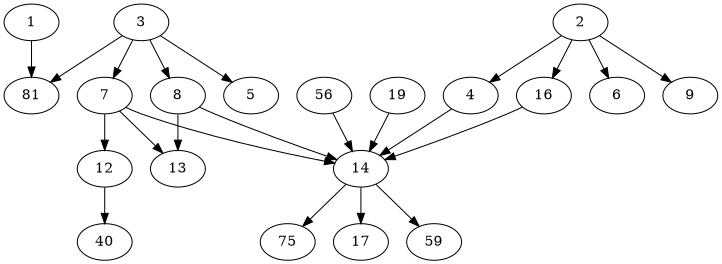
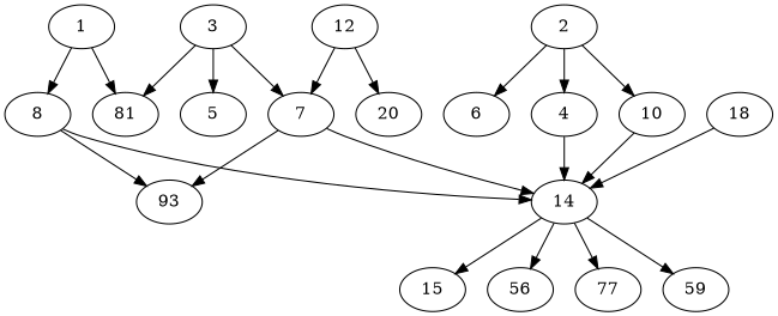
  digraph {
    node [alpha=0.09]
    1 [alpha=0.07 expect_size=33427456]
    8 [alpha=0.18 expect_size=47333376]
    n3 [alpha=0.03 expect_size=40163328 label=81]
    14 [alpha=0.16 expect_size=31305728]
-   13 [alpha=0.11 expect_size=31010816]
-   15 [expect_size=7165952 label=75]
+   13 [alpha=0.11 expect_size=31010816 label=93]
+   15 [expect_size=7165952]
    n7 [alpha=0.05 expect_size=27931648 label=56]
-   17 [alpha=0.10 expect_size=15282176]
+   17 [alpha=0.10 expect_size=15282176 label=77]
    n9 [expect_size=12776448 label=59]
    2 [expect_size=46344192]
    4 [alpha=0.10 expect_size=35952640]
    6 [alpha=0.15 expect_size=7121920]
-   9 [alpha=0.19 expect_size=38116352]
-   10 [alpha=0.02 expect_size=43556864 label=16]
+   10 [alpha=0.02 expect_size=43556864]
    3 [alpha=0.00 expect_size=51410944]
    5 [expect_size=32033792]
    7 [alpha=0.01 expect_size=27480064]
    12 [alpha=0.15 expect_size=10144768]
-   20 [alpha=0.06 expect_size=10204160 label=40]
-   18 [alpha=0.10 expect_size=18555904 label=19]
-   3 -> 8
+   20 [alpha=0.06 expect_size=10204160]
+   18 [alpha=0.10 expect_size=18555904]
+   1 -> 8
    1 -> n3
    8 -> 14
    8 -> 13
    14 -> 15
-   n7 -> 14
+   14 -> n7
    14 -> 17
    14 -> n9
    2 -> 4
    2 -> 6
-   2 -> 9
    2 -> 10
    4 -> 14
    10 -> 14
    3 -> n3
    3 -> 5
    3 -> 7
    7 -> 14
    7 -> 13
-   7 -> 12
+   12 -> 7
    12 -> 20
    18 -> 14
  }
